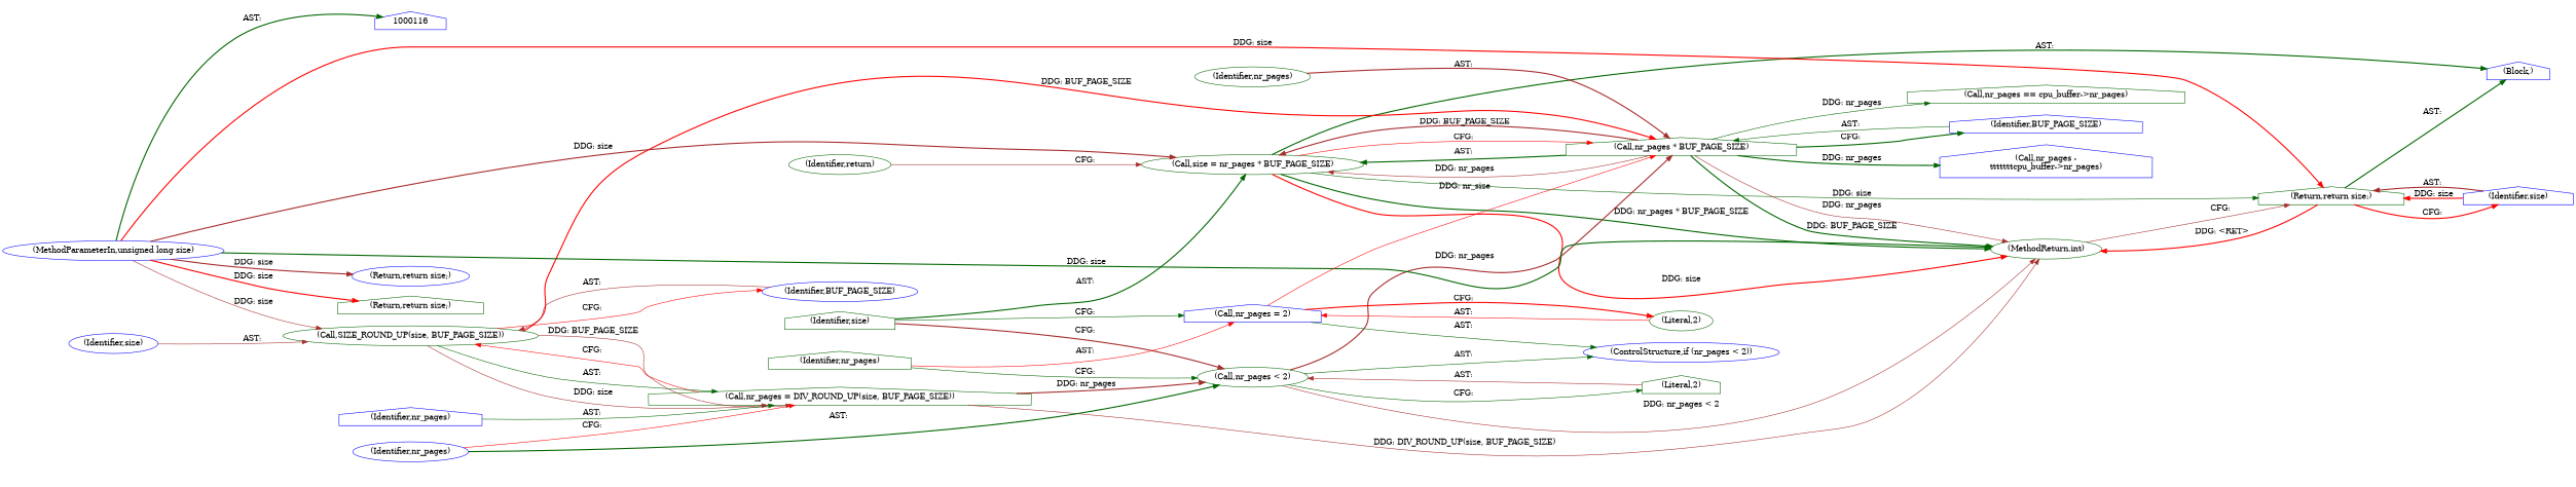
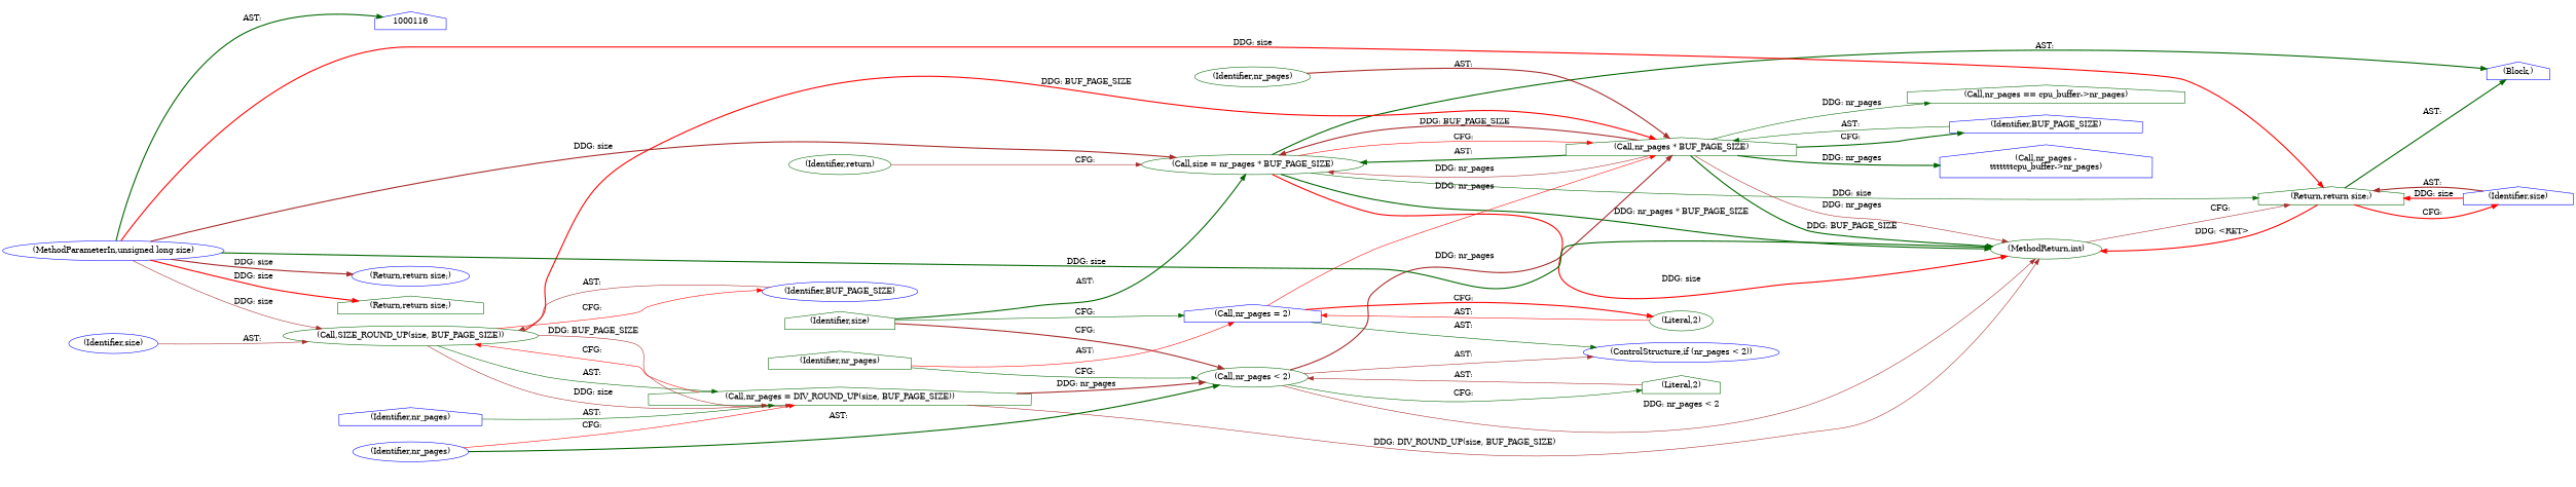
  digraph {
    rankdir=LR
    node [color=darkgreen shape=house]
    edge [color=darkgreen style=solid]
    n1 [label="(Call,size = nr_pages * BUF_PAGE_SIZE)" shape=ellipse]
    n2 [label="(Call,nr_pages * BUF_PAGE_SIZE)"]
    n3 [label="(Return,return size;)"]
    n4 [label="(MethodReturn,int)" shape=ellipse]
    n5 [color=blue label="(Block,)"]
    n6 [color=blue label="(Identifier,BUF_PAGE_SIZE)"]
    n7 [color=blue label="(Call,nr_pages -\n\t\t\t\t\t\t\tcpu_buffer->nr_pages)"]
    n8 [label="(Call,nr_pages == cpu_buffer->nr_pages)"]
    n9 [color=blue label="(Identifier,size)"]
    n10 [label="(Call,nr_pages < 2)" shape=ellipse]
    n11 [color=blue label="(ControlStructure,if (nr_pages < 2))" shape=ellipse]
    n12 [label="(Literal,2)"]
    n13 [label="(Call,nr_pages = DIV_ROUND_UP(size, BUF_PAGE_SIZE))"]
    n14 [label="(Call,SIZE_ROUND_UP(size, BUF_PAGE_SIZE))" shape=ellipse]
    n15 [color=blue label="(Identifier,BUF_PAGE_SIZE)" shape=ellipse]
    n16 [color=blue label="(MethodParameterIn,unsigned long size)" shape=ellipse]
    n17 [color=blue label="(Return,return size;)" shape=ellipse]
    n18 [label="(Return,return size;)"]
    1000116 [color=blue]
    n20 [color=blue label="(Call,nr_pages = 2)"]
    n21 [label="(Literal,2)" shape=ellipse]
    n22 [label="(Identifier,nr_pages)" shape=ellipse]
    n23 [color=blue label="(Identifier,nr_pages)"]
    n24 [label="(Identifier,return)" shape=ellipse]
    n25 [label="(Identifier,size)"]
    n26 [color=blue label="(Identifier,nr_pages)" shape=ellipse]
    n27 [label="(Identifier,nr_pages)"]
    n28 [color=blue label="(Identifier,size)" shape=ellipse]
    n1 -> n2 [color=red label="CFG: "]
    n1 -> n3 [label="DDG: size"]
    n1 -> n4 [color=red label="DDG: size" style=bold]
    n1 -> n4 [label="DDG: nr_pages * BUF_PAGE_SIZE" style=bold]
    n1 -> n5 [label="AST: " style=bold]
    n2 -> n1 [label="AST: " style=bold]
    n2 -> n1 [color=brown label="DDG: nr_pages"]
    n2 -> n1 [color=brown label="DDG: BUF_PAGE_SIZE" style=bold]
    n2 -> n4 [label="DDG: BUF_PAGE_SIZE" style=bold]
    n2 -> n4 [color=brown label="DDG: nr_pages"]
    n2 -> n6 [label="CFG: " style=bold]
    n2 -> n7 [label="DDG: nr_pages" style=bold]
    n2 -> n8 [label="DDG: nr_pages"]
    n3 -> n4 [color=red label="DDG: <RET>" style=bold]
    n3 -> n5 [label="AST: " style=bold]
    n3 -> n9 [color=red label="CFG: " style=bold]
    n4 -> n3 [color=brown label="CFG: "]
    n6 -> n2 [label="AST: "]
    n9 -> n3 [color=brown label="AST: " style=bold]
    n9 -> n3 [color=red label="DDG: size" style=bold]
    n10 -> n2 [color=brown label="DDG: nr_pages" style=bold]
    n10 -> n4 [color=brown label="DDG: nr_pages < 2"]
-   n10 -> n11 [label="AST: "]
+   n10 -> n11 [color=brown label="AST: "]
    n10 -> n12 [label="CFG: "]
    n12 -> n10 [color=brown label="AST: "]
    n13 -> n4 [color=brown label="DDG: DIV_ROUND_UP(size, BUF_PAGE_SIZE)"]
    n13 -> n10 [color=brown label="DDG: nr_pages" style=bold]
    n13 -> n14 [color=red label="CFG: "]
    n14 -> n2 [color=red label="DDG: BUF_PAGE_SIZE" style=bold]
    n14 -> n13 [label="AST: "]
    n14 -> n13 [color=brown label="DDG: size"]
    n14 -> n13 [color=brown label="DDG: BUF_PAGE_SIZE"]
    n14 -> n15 [color=red label="CFG: "]
    n15 -> n14 [color=brown label="AST: "]
    n16 -> n1 [color=brown label="DDG: size" style=bold]
    n16 -> n3 [color=red label="DDG: size" style=bold]
    n16 -> n4 [label="DDG: size" style=bold]
    n16 -> n14 [color=brown label="DDG: size"]
    n16 -> n17 [color=brown label="DDG: size" style=bold]
    n16 -> n18 [color=red label="DDG: size" style=bold]
    n16 -> 1000116 [label="AST: " style=bold]
-   n20 -> n2 [color=red label="DDG: nr_size"]
+   n20 -> n2 [color=red label="DDG: nr_pages"]
    n20 -> n11 [label="AST: "]
    n20 -> n21 [color=red label="CFG: " style=bold]
    n21 -> n20 [color=red label="AST: "]
    n22 -> n2 [color=brown label="AST: " style=bold]
    n23 -> n13 [label="AST: "]
    n24 -> n1 [color=brown label="CFG: "]
    n25 -> n1 [label="AST: " style=bold]
    n25 -> n10 [color=brown label="CFG: " style=bold]
    n25 -> n20 [label="CFG: "]
    n26 -> n10 [label="AST: " style=bold]
    n26 -> n13 [color=red label="CFG: "]
    n27 -> n10 [label="CFG: "]
    n27 -> n20 [color=red label="AST: "]
    n28 -> n14 [color=brown label="AST: "]
  }
